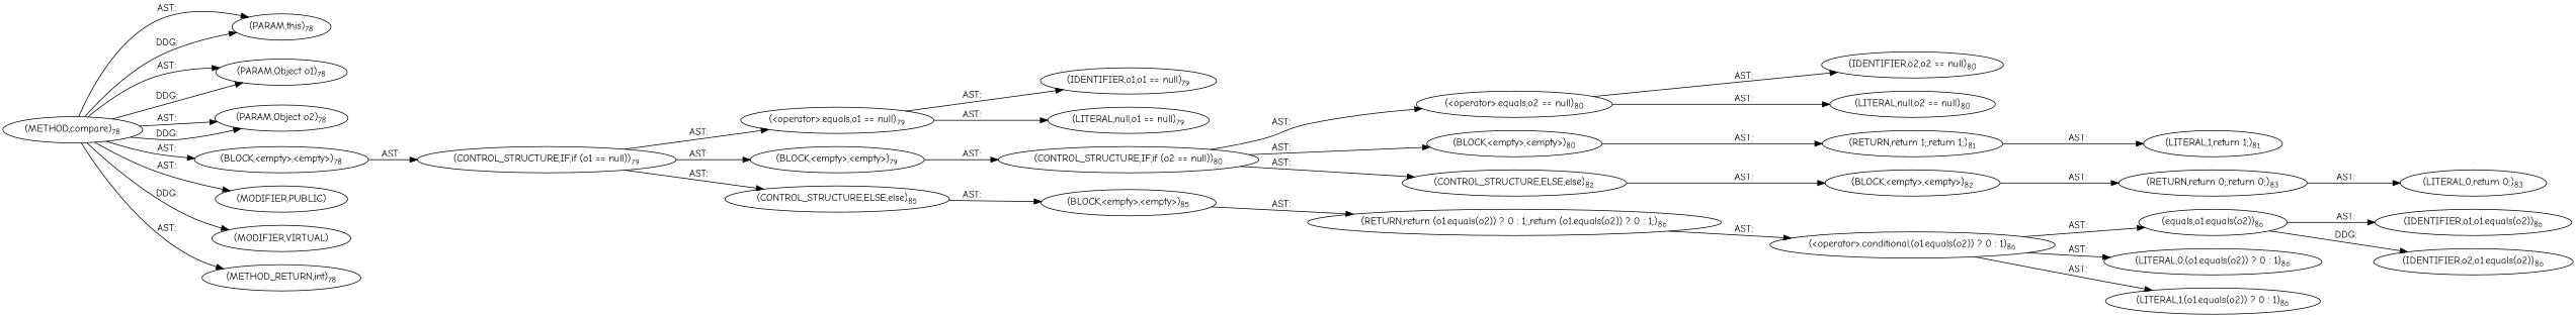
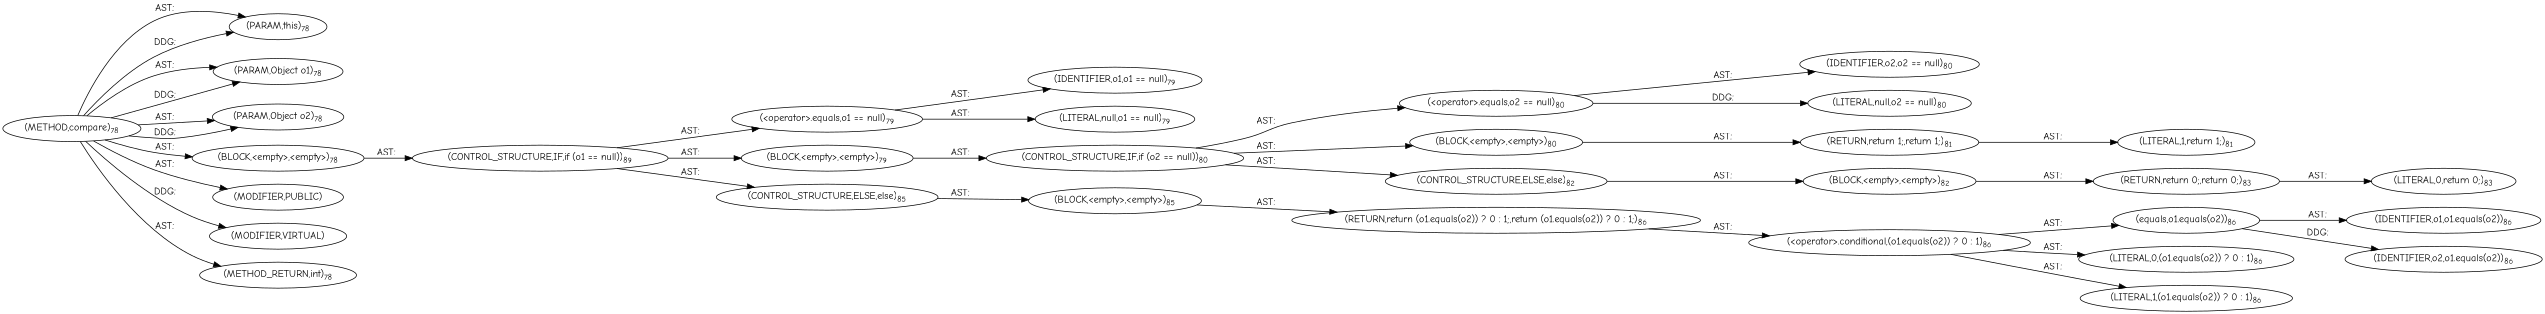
  digraph {
    fontname="Comic Neue"
    rankdir=LR
    node [fontname="Comic Neue"]
    edge [fontname="Comic Neue"]
    n1 [label=<(METHOD,compare)<SUB>78</SUB>>]
    n2 [label=<(PARAM,this)<SUB>78</SUB>>]
    n3 [label=<(PARAM,Object o1)<SUB>78</SUB>>]
    n4 [label=<(PARAM,Object o2)<SUB>78</SUB>>]
    n5 [label=<(BLOCK,&lt;empty&gt;,&lt;empty&gt;)<SUB>78</SUB>>]
    n6 [label=<(MODIFIER,PUBLIC)>]
    n7 [label=<(MODIFIER,VIRTUAL)>]
    n8 [label=<(METHOD_RETURN,int)<SUB>78</SUB>>]
-   n9 [label=<(CONTROL_STRUCTURE,IF,if (o1 == null))<SUB>79</SUB>>]
+   n9 [label=<(CONTROL_STRUCTURE,IF,if (o1 == null))<SUB>89</SUB>>]
    n10 [label=<(&lt;operator&gt;.equals,o1 == null)<SUB>79</SUB>>]
    n11 [label=<(BLOCK,&lt;empty&gt;,&lt;empty&gt;)<SUB>79</SUB>>]
    n12 [label=<(CONTROL_STRUCTURE,ELSE,else)<SUB>85</SUB>>]
    n13 [label=<(IDENTIFIER,o1,o1 == null)<SUB>79</SUB>>]
    n14 [label=<(LITERAL,null,o1 == null)<SUB>79</SUB>>]
    n15 [label=<(CONTROL_STRUCTURE,IF,if (o2 == null))<SUB>80</SUB>>]
    n16 [label=<(BLOCK,&lt;empty&gt;,&lt;empty&gt;)<SUB>85</SUB>>]
    n17 [label=<(&lt;operator&gt;.equals,o2 == null)<SUB>80</SUB>>]
    n18 [label=<(BLOCK,&lt;empty&gt;,&lt;empty&gt;)<SUB>80</SUB>>]
    n19 [label=<(CONTROL_STRUCTURE,ELSE,else)<SUB>82</SUB>>]
    n20 [label=<(IDENTIFIER,o2,o2 == null)<SUB>80</SUB>>]
    n21 [label=<(LITERAL,null,o2 == null)<SUB>80</SUB>>]
    n22 [label=<(RETURN,return 1;,return 1;)<SUB>81</SUB>>]
    n23 [label=<(BLOCK,&lt;empty&gt;,&lt;empty&gt;)<SUB>82</SUB>>]
    n24 [label=<(LITERAL,1,return 1;)<SUB>81</SUB>>]
    n25 [label=<(RETURN,return 0;,return 0;)<SUB>83</SUB>>]
    n26 [label=<(LITERAL,0,return 0;)<SUB>83</SUB>>]
    n27 [label=<(RETURN,return (o1.equals(o2)) ? 0 : 1;,return (o1.equals(o2)) ? 0 : 1;)<SUB>86</SUB>>]
    n28 [label=<(&lt;operator&gt;.conditional,(o1.equals(o2)) ? 0 : 1)<SUB>86</SUB>>]
    n29 [label=<(equals,o1.equals(o2))<SUB>86</SUB>>]
    n30 [label=<(LITERAL,0,(o1.equals(o2)) ? 0 : 1)<SUB>86</SUB>>]
    n31 [label=<(LITERAL,1,(o1.equals(o2)) ? 0 : 1)<SUB>86</SUB>>]
    n32 [label=<(IDENTIFIER,o1,o1.equals(o2))<SUB>86</SUB>>]
    n33 [label=<(IDENTIFIER,o2,o1.equals(o2))<SUB>86</SUB>>]
    n1 -> n2 [label="AST: "]
    n1 -> n2 [label="DDG: "]
    n1 -> n3 [label="AST: "]
    n1 -> n3 [label="DDG: "]
    n1 -> n4 [label="AST: "]
    n1 -> n4 [label="DDG: "]
    n1 -> n5 [label="AST: "]
    n1 -> n6 [label="AST: "]
    n1 -> n7 [label="DDG: "]
    n1 -> n8 [label="AST: "]
    n5 -> n9 [label="AST: "]
    n9 -> n10 [label="AST: "]
    n9 -> n11 [label="AST: "]
    n9 -> n12 [label="AST: "]
    n10 -> n13 [label="AST: "]
    n10 -> n14 [label="AST: "]
    n11 -> n15 [label="AST: "]
    n12 -> n16 [label="AST: "]
    n15 -> n17 [label="AST: "]
    n15 -> n18 [label="AST: "]
    n15 -> n19 [label="AST: "]
    n16 -> n27 [label="AST: "]
    n17 -> n20 [label="AST: "]
-   n17 -> n21 [label="AST: "]
+   n17 -> n21 [label="DDG: "]
    n18 -> n22 [label="AST: "]
    n19 -> n23 [label="AST: "]
    n22 -> n24 [label="AST: "]
    n23 -> n25 [label="AST: "]
    n25 -> n26 [label="AST: "]
    n27 -> n28 [label="AST: "]
    n28 -> n29 [label="AST: "]
    n28 -> n30 [label="AST: "]
    n28 -> n31 [label="AST: "]
    n29 -> n32 [label="AST: "]
    n29 -> n33 [label="DDG: "]
  }
